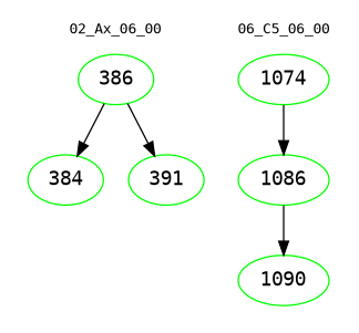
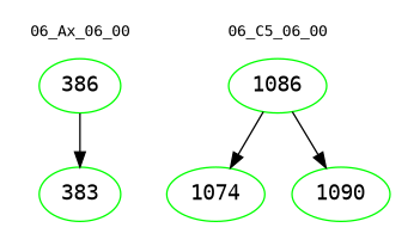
  digraph {
    fontname="DejaVu Sans Mono"
    node [color=green fontname="DejaVu Sans Mono"]
    edge [color=black fontname="DejaVu Sans Mono"]
    n1 [label=386]
-   n2 [label=384]
-   n3 [label=391]
+   n2 [label=383]
    n4 [label=1086]
    n5 [label=1074]
    n6 [label=1090]
    subgraph cluster_1 {
      color=white
      fontsize=10
-     label="02_Ax_06_00"
+     label="06_Ax_06_00"
      n1
      n2
-     n3
    }
    subgraph cluster_2 {
      color=white
      fontsize=10
      label="06_C5_06_00"
      n4
      n5
      n6
    }
    n1 -> n2
-   n1 -> n3
-   n5 -> n4
+   n4 -> n5
    n4 -> n6
  }
